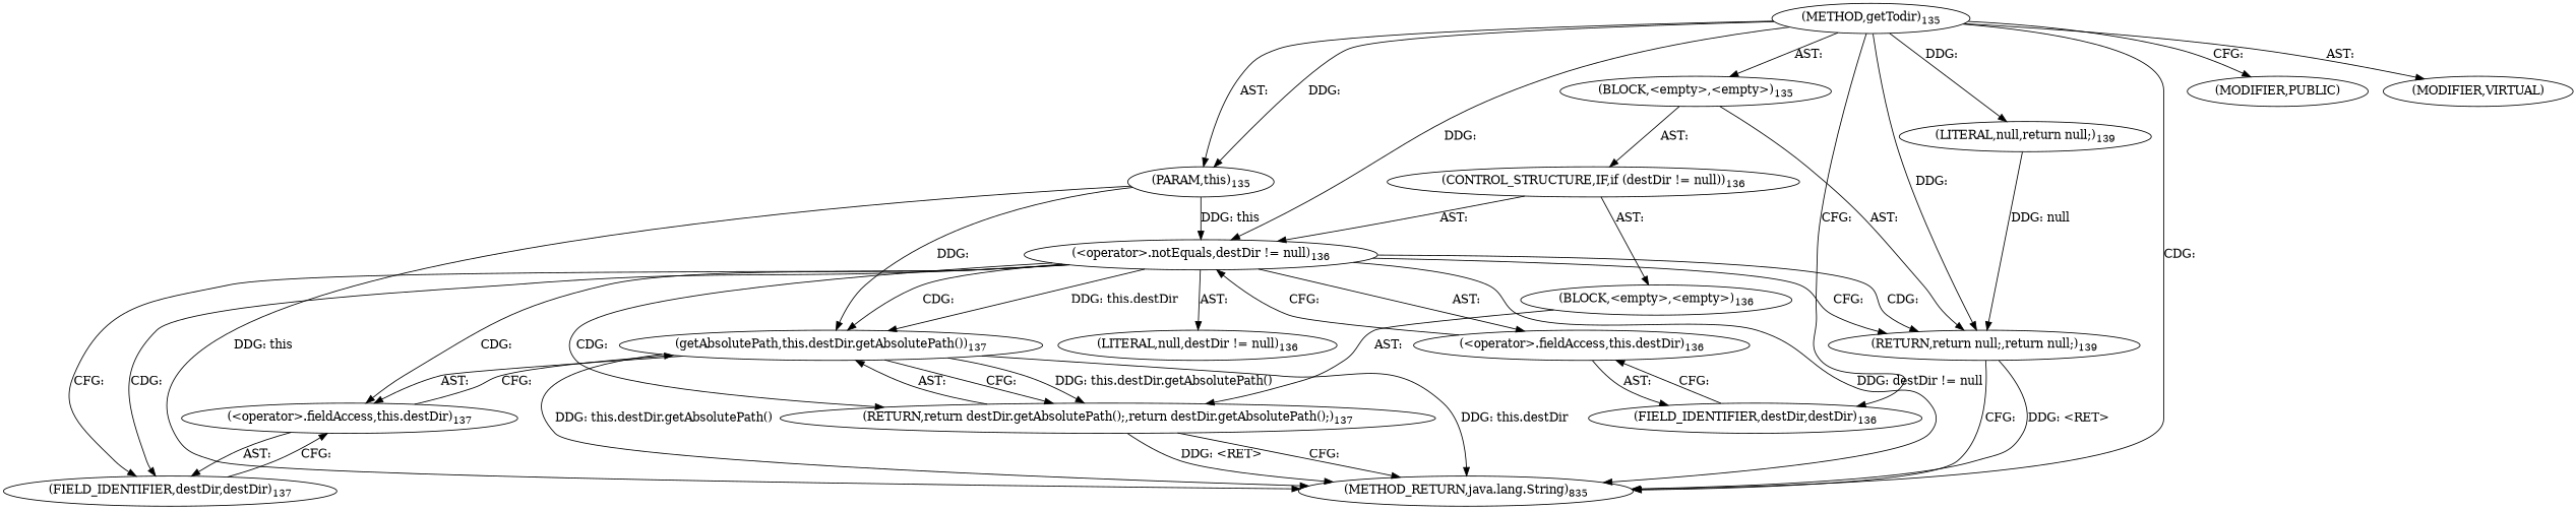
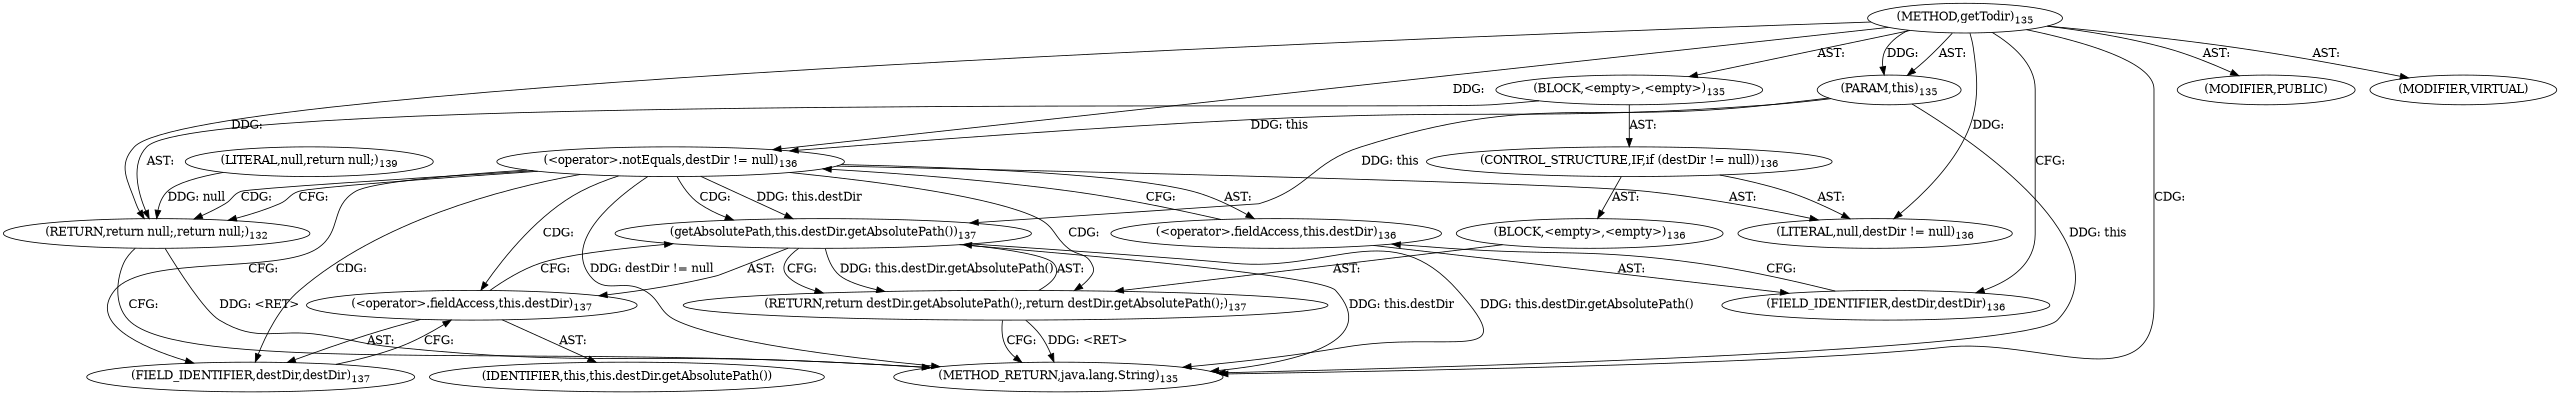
  digraph {
    n1 [label=<(METHOD,getTodir)<SUB>135</SUB>>]
    n2 [label=<(PARAM,this)<SUB>135</SUB>>]
    n3 [label=<(BLOCK,&lt;empty&gt;,&lt;empty&gt;)<SUB>135</SUB>>]
    n4 [label=<(&lt;operator&gt;.notEquals,destDir != null)<SUB>136</SUB>>]
    n5 [label=<(FIELD_IDENTIFIER,destDir,destDir)<SUB>136</SUB>>]
-   n6 [label=<(RETURN,return null;,return null;)<SUB>139</SUB>>]
+   n6 [label=<(RETURN,return null;,return null;)<SUB>132</SUB>>]
    n7 [label=<(LITERAL,null,return null;)<SUB>139</SUB>>]
    n8 [label=<(MODIFIER,PUBLIC)>]
    n9 [label=<(MODIFIER,VIRTUAL)>]
-   n10 [label=<(METHOD_RETURN,java.lang.String)<SUB>835</SUB>>]
+   n10 [label=<(METHOD_RETURN,java.lang.String)<SUB>135</SUB>>]
    n11 [label=<(getAbsolutePath,this.destDir.getAbsolutePath())<SUB>137</SUB>>]
    n12 [label=<(CONTROL_STRUCTURE,IF,if (destDir != null))<SUB>136</SUB>>]
    n13 [label=<(&lt;operator&gt;.fieldAccess,this.destDir)<SUB>136</SUB>>]
    n14 [label=<(LITERAL,null,destDir != null)<SUB>136</SUB>>]
    n15 [label=<(RETURN,return destDir.getAbsolutePath();,return destDir.getAbsolutePath();)<SUB>137</SUB>>]
    n16 [label=<(&lt;operator&gt;.fieldAccess,this.destDir)<SUB>137</SUB>>]
    n17 [label=<(FIELD_IDENTIFIER,destDir,destDir)<SUB>137</SUB>>]
    n18 [label=<(BLOCK,&lt;empty&gt;,&lt;empty&gt;)<SUB>136</SUB>>]
+   n19 [label=<(IDENTIFIER,this,this.destDir.getAbsolutePath())>]
    n1 -> n2 [label="AST: "]
    n1 -> n2 [label="DDG: "]
    n1 -> n3 [label="AST: "]
    n1 -> n4 [label="DDG: "]
    n1 -> n5 [label="CFG: "]
    n1 -> n6 [label="DDG: "]
-   n1 -> n7 [label="DDG: "]
-   n1 -> n8 [label="CFG: "]
+   n1 -> n14 [label="DDG: "]
+   n1 -> n8 [label="AST: "]
    n1 -> n9 [label="AST: "]
    n1 -> n10 [label="CDG: "]
    n2 -> n4 [label="DDG: this"]
    n2 -> n10 [label="DDG: this"]
-   n2 -> n11 [label="DDG: "]
+   n2 -> n11 [label="DDG: this"]
    n3 -> n6 [label="AST: "]
    n3 -> n12 [label="AST: "]
    n4 -> n6 [label="CFG: "]
    n4 -> n6 [label="CDG: "]
    n4 -> n10 [label="DDG: destDir != null"]
    n4 -> n11 [label="DDG: this.destDir"]
    n4 -> n11 [label="CDG: "]
    n4 -> n13 [label="AST: "]
    n4 -> n14 [label="AST: "]
    n4 -> n15 [label="CDG: "]
    n4 -> n16 [label="CDG: "]
    n4 -> n17 [label="CFG: "]
    n4 -> n17 [label="CDG: "]
    n5 -> n13 [label="CFG: "]
    n6 -> n10 [label="CFG: "]
    n6 -> n10 [label="DDG: &lt;RET&gt;"]
    n7 -> n6 [label="DDG: null"]
    n11 -> n10 [label="DDG: this.destDir"]
    n11 -> n10 [label="DDG: this.destDir.getAbsolutePath()"]
    n11 -> n15 [label="CFG: "]
    n11 -> n15 [label="DDG: this.destDir.getAbsolutePath()"]
    n11 -> n16 [label="AST: "]
-   n12 -> n4 [label="AST: "]
+   n12 -> n14 [label="AST: "]
    n12 -> n18 [label="AST: "]
    n13 -> n4 [label="CFG: "]
    n13 -> n5 [label="AST: "]
    n15 -> n10 [label="CFG: "]
    n15 -> n10 [label="DDG: &lt;RET&gt;"]
    n15 -> n11 [label="AST: "]
    n16 -> n11 [label="CFG: "]
    n16 -> n17 [label="AST: "]
+   n16 -> n19 [label="AST: "]
    n17 -> n16 [label="CFG: "]
    n18 -> n15 [label="AST: "]
  }
